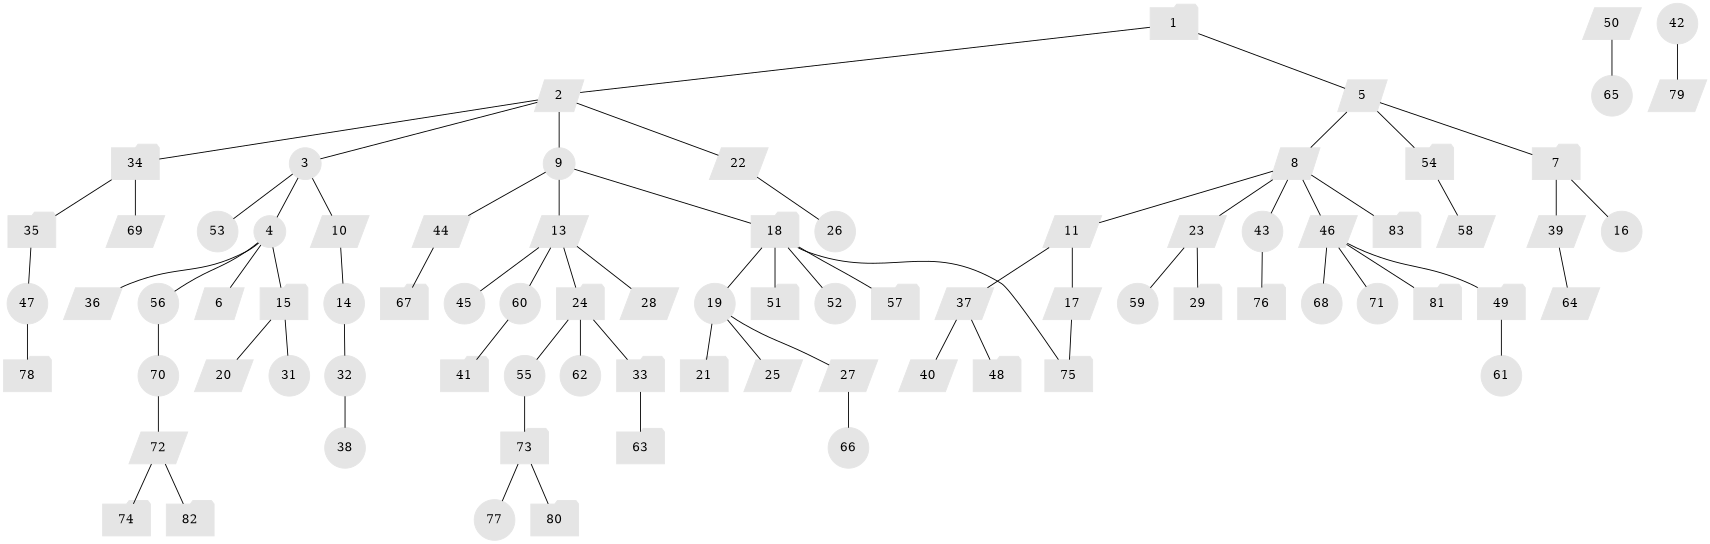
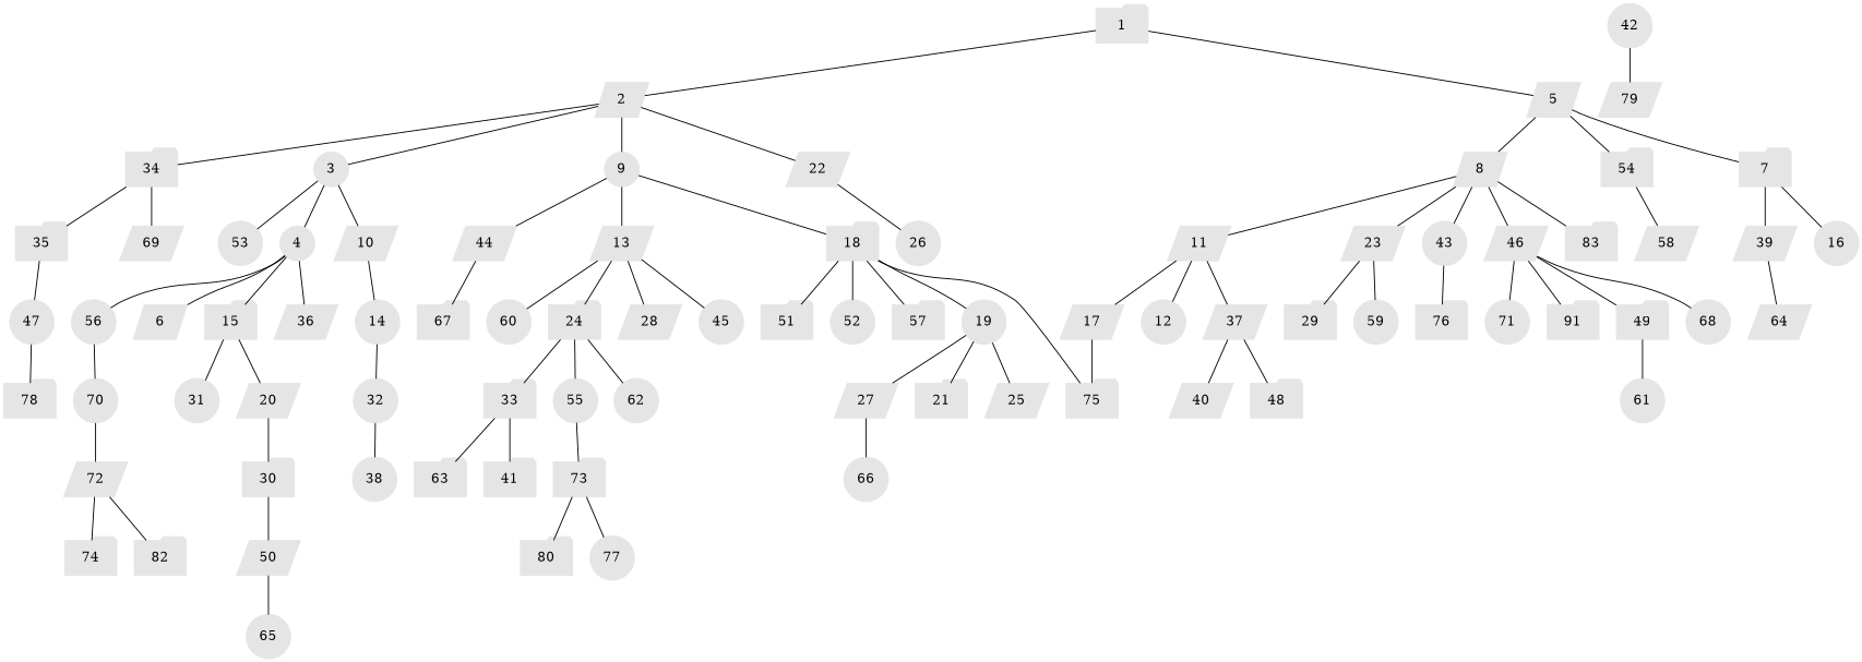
  graph {
    node [color=gray90 shape=circle style=filled]
    1 [shape=folder]
    2 [shape=parallelogram]
    5 [shape=parallelogram]
    3
    9
    22 [shape=parallelogram]
    34 [shape=folder]
    7 [shape=folder]
    8 [shape=parallelogram]
    54 [shape=folder]
    4
    10 [shape=parallelogram]
    53
    13 [shape=parallelogram]
    18 [shape=folder]
    44 [shape=parallelogram]
    26
    35 [shape=folder]
    69 [shape=parallelogram]
    6 [shape=parallelogram]
    15 [shape=folder]
    36 [shape=parallelogram]
    56
    14
    20 [shape=parallelogram]
    31
    70
    16
    39 [shape=parallelogram]
    11 [shape=parallelogram]
    23 [shape=parallelogram]
    43
    46 [shape=parallelogram]
    83 [shape=folder]
    58 [shape=parallelogram]
    64 [shape=parallelogram]
+   12
    17 [shape=parallelogram]
    37 [shape=parallelogram]
    29 [shape=folder]
    59
    76 [shape=folder]
    49 [shape=folder]
    68
    71
-   81 [shape=folder]
+   81 [shape=folder label=91]
    24 [shape=folder]
    28 [shape=parallelogram]
    45
    60
    75 [shape=folder]
    19
    51 [shape=folder]
    52
    57 [shape=folder]
    67 [shape=folder]
    32
    40 [shape=parallelogram]
    48 [shape=folder]
    33 [shape=folder]
    55
    62
    38
+   30 [shape=folder]
    21 [shape=folder]
    25 [shape=parallelogram]
    27 [shape=parallelogram]
    66
    50 [shape=parallelogram]
    41 [shape=folder]
    63 [shape=folder]
    73 [shape=folder]
    65
    42
    79 [shape=parallelogram]
    47
    78 [shape=folder]
    61
    77
    80 [shape=folder]
    72 [shape=parallelogram]
    74 [shape=folder]
    82 [shape=folder]
    1 -- 2
    1 -- 5
    2 -- 3
    2 -- 9
    2 -- 22
    2 -- 34
    5 -- 7
    5 -- 8
    5 -- 54
    3 -- 4
    3 -- 10
    3 -- 53
    9 -- 13
    9 -- 18
    9 -- 44
    22 -- 26
    34 -- 35
    34 -- 69
    7 -- 16
    7 -- 39
    8 -- 11
    8 -- 23
    8 -- 43
    8 -- 46
    8 -- 83
    54 -- 58
    4 -- 6
    4 -- 15
    4 -- 36
    4 -- 56
    10 -- 14
    13 -- 24
    13 -- 28
    13 -- 45
    13 -- 60
    18 -- 75
    18 -- 19
    18 -- 51
    18 -- 52
    18 -- 57
    44 -- 67
    35 -- 47
    15 -- 20
    15 -- 31
    56 -- 70
    14 -- 32
+   20 -- 30
    70 -- 72
    39 -- 64
+   11 -- 12
    11 -- 17
    11 -- 37
    23 -- 29
    23 -- 59
    43 -- 76
    46 -- 49
    46 -- 68
    46 -- 71
    46 -- 81
    17 -- 75
    37 -- 40
    37 -- 48
    49 -- 61
    24 -- 33
    24 -- 55
    24 -- 62
    19 -- 21
    19 -- 25
    19 -- 27
    32 -- 38
-   60 -- 41
+   33 -- 41
    33 -- 63
    55 -- 73
+   30 -- 50
    27 -- 66
    50 -- 65
    73 -- 77
    73 -- 80
    42 -- 79
    47 -- 78
    72 -- 74
    72 -- 82
  }
